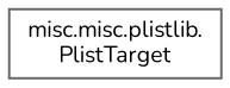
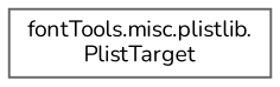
  digraph {
    rankdir=LR
    fontname=Nunito
-   n1 [color=grey40 fillcolor=white fontname=Nunito fontsize=10 height=0.2 label="misc.misc.plistlib.\lPlistTarget" shape=box style=filled width=0.4]
+   n1 [color=grey40 fillcolor=white fontname=Nunito fontsize=10 height=0.2 label="fontTools.misc.plistlib.\lPlistTarget" shape=box style=filled width=0.4]
  }
